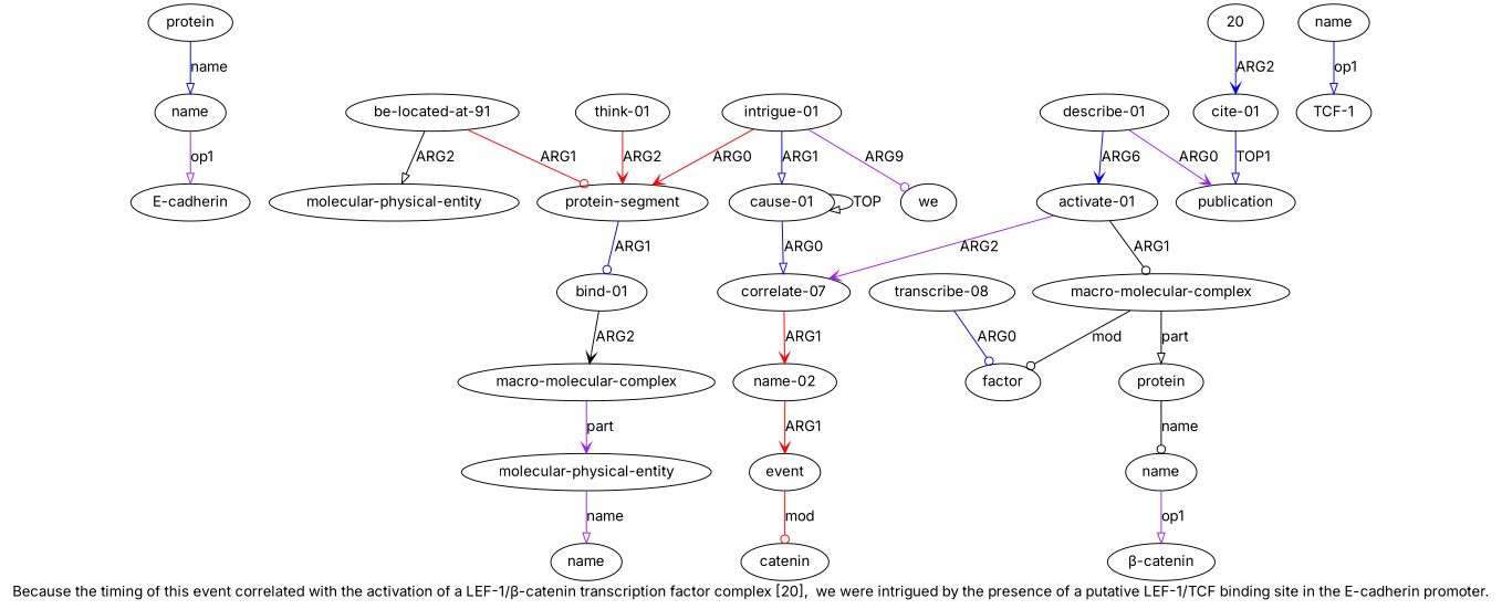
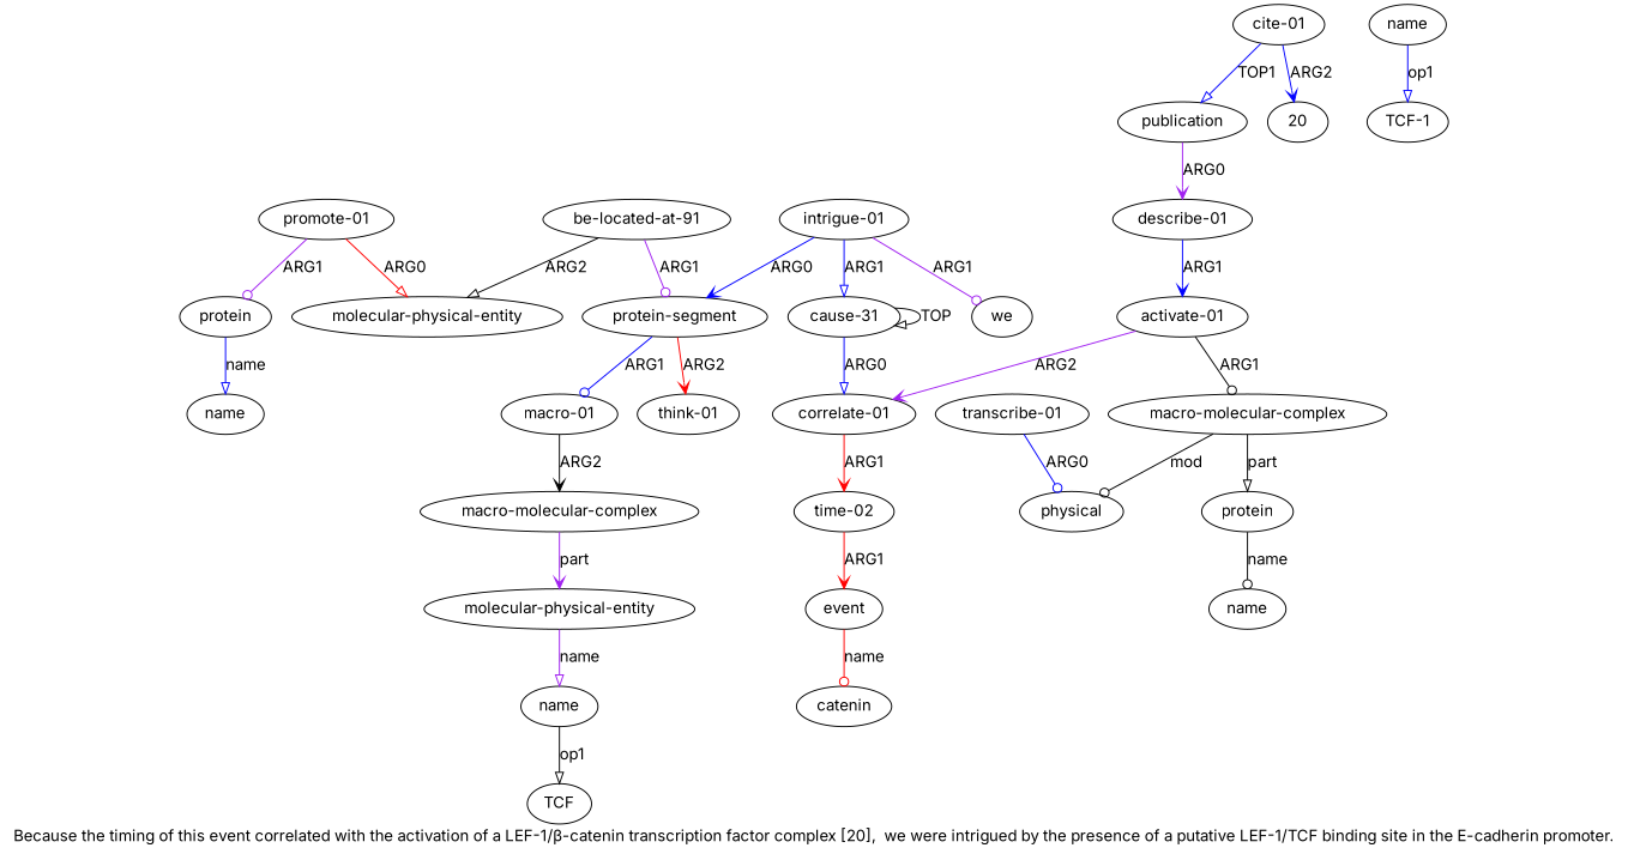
  digraph {
    fontname=Inter
    label="Because the timing of this event correlated with the activation of a LEF-1/β-catenin transcription factor complex [20],  we were intrigued by the presence of a putative LEF-1/TCF binding site in the E-cadherin promoter."
    node [color=black fontname=Inter gold_ind=-1 gold_label=name test_ind=-1 test_label=name]
    edge [arrowhead=onormal color=purple fontname=Inter gold_label=ARG1 test_label=ARG1]
    n1 [gold_ind=20 label=name test_ind=20]
-   n2 [gold_label="E-cadherin" label="E-cadherin" test_label="E-cadherin"]
-   n3 [gold_ind=21 gold_label="bind-01" label="bind-01" test_ind=21 test_label="bind-01"]
+   n3 [gold_ind=21 gold_label="bind-01" label="macro-01" test_ind=21 test_label="bind-01"]
    n4 [gold_ind=22 gold_label="macro-molecular-complex" label="macro-molecular-complex" test_ind=22 test_label="macro-molecular-complex"]
    n5 [gold_ind=25 gold_label="molecular-physical-entity" label="molecular-physical-entity" test_ind=25 test_label="molecular-physical-entity"]
    n6 [gold_ind=15 gold_label="protein-segment" label="protein-segment" test_ind=15 test_label="protein-segment"]
    n7 [gold_ind=26 label=name test_ind=26]
    n8 [gold_ind=24 label=name test_ind=24]
    n9 [gold_label="LEF-1" label="TCF-1" test_label="LEF-1"]
+   n10 [gold_label=TCF label=TCF test_label=TCF]
    n11 [gold_ind=27 gold_label="think-01" label="think-01" test_ind=27 test_label="think-01"]
    n12 [gold_ind=28 gold_label=we label=we test_ind=28 test_label=we]
    n13 [gold_label=20 label=20 test_label=20]
-   n14 [gold_label="β-catenin" label="β-catenin" test_label="β-catenin"]
    n15 [gold_ind=14 gold_label="intrigue-01" label="intrigue-01" test_ind=14 test_label="intrigue-01"]
-   n16 [gold_ind=0 gold_label="cause-01" label="cause-01" test_ind=0 test_label="cause-01"]
+   n16 [gold_ind=0 gold_label="cause-01" label="cause-31" test_ind=0 test_label="cause-01"]
    n17 [gold_ind=17 gold_label="molecular-physical-entity" label="molecular-physical-entity" test_ind=17 test_label="molecular-physical-entity"]
    n18 [gold_ind=16 gold_label="be-located-at-91" label="be-located-at-91" test_ind=16 test_label="be-located-at-91"]
    n19 [gold_ind=11 gold_label="describe-01" label="describe-01" test_ind=11 test_label="describe-01"]
    n20 [gold_ind=12 gold_label=publication label=publication test_ind=12 test_label=publication]
    n21 [gold_ind=5 gold_label="activate-01" label="activate-01" test_ind=5 test_label="activate-01"]
    n22 [gold_ind=6 gold_label="macro-molecular-complex" label="macro-molecular-complex" test_ind=6 test_label="macro-molecular-complex"]
-   n23 [gold_ind=1 gold_label="correlate-01" label="correlate-07" test_ind=1 test_label="correlate-01"]
-   n24 [gold_ind=9 gold_label=factor label=factor test_ind=9 test_label=factor]
+   n23 [gold_ind=1 gold_label="correlate-01" label="correlate-01" test_ind=1 test_label="correlate-01"]
+   n24 [gold_ind=9 gold_label=factor label=physical test_ind=9 test_label=factor]
    n25 [gold_ind=7 gold_label=protein label=protein test_ind=7 test_label=protein]
-   n26 [gold_ind=10 gold_label="transcribe-01" label="transcribe-08" test_ind=10 test_label="transcribe-01"]
+   n26 [gold_ind=10 gold_label="transcribe-01" label="transcribe-01" test_ind=10 test_label="transcribe-01"]
    n27 [gold_ind=13 gold_label="cite-01" label="cite-01" test_ind=13 test_label="cite-01"]
    n28 [gold_ind=19 gold_label=protein label=protein test_ind=19 test_label=protein]
-   n30 [gold_ind=2 gold_label="time-02" label="name-02" test_ind=2 test_label="time-02"]
+   n29 [gold_ind=18 gold_label="promote-01" label="promote-01" test_ind=18 test_label="promote-01"]
+   n30 [gold_ind=2 gold_label="time-02" label="time-02" test_ind=2 test_label="time-02"]
    n31 [gold_ind=3 gold_label=event label=event test_ind=3 test_label=event]
    n32 [gold_ind=4 gold_label=this label=catenin test_ind=4 test_label=this]
    n33 [gold_ind=8 label=name test_ind=8]
-   n1 -> n2 [gold_label=op1 label=op1 test_label=op1]
    n3 -> n4 [arrowhead=vee color=black gold_label=ARG2 label=ARG2 test_label=ARG2]
    n4 -> n5 [arrowhead=vee gold_label=part label=part test_label=part]
    n5 -> n7 [gold_label=name label=name test_label=name]
    n6 -> n3 [arrowhead=odot color=blue label=ARG1]
+   n7 -> n10 [color=black gold_label=op1 label=op1 test_label=op1]
    n8 -> n9 [color=blue gold_label=op1 label=op1 test_label=op1]
-   n11 -> n6 [arrowhead=vee color=red gold_label=ARG2 label=ARG2 test_label=ARG2]
-   n15 -> n6 [arrowhead=vee color=red gold_label=ARG0 label=ARG0 test_label=ARG0]
-   n15 -> n12 [arrowhead=odot label=ARG9]
+   n6 -> n11 [arrowhead=vee color=red gold_label=ARG2 label=ARG2 test_label=ARG2]
+   n15 -> n6 [arrowhead=vee color=blue gold_label=ARG0 label=ARG0 test_label=ARG0]
+   n15 -> n12 [arrowhead=odot label=ARG1]
    n15 -> n16 [color=blue label=ARG1]
    n16 -> n16 [color=black gold_label=TOP label=TOP test_label=TOP]
    n16 -> n23 [color=blue gold_label=ARG0 label=ARG0 test_label=ARG0]
-   n18 -> n6 [arrowhead=odot color=red label=ARG1]
+   n18 -> n6 [arrowhead=odot label=ARG1]
    n18 -> n17 [color=black gold_label=ARG2 label=ARG2 test_label=ARG2]
-   n19 -> n20 [arrowhead=vee gold_label=ARG0 label=ARG0 test_label=ARG0]
-   n19 -> n21 [arrowhead=vee color=blue label=ARG6]
+   n20 -> n19 [arrowhead=vee gold_label=ARG0 label=ARG0 test_label=ARG0]
+   n19 -> n21 [arrowhead=vee color=blue label=ARG1]
    n21 -> n22 [arrowhead=odot color=black label=ARG1]
    n21 -> n23 [arrowhead=vee gold_label=ARG2 label=ARG2 test_label=ARG2]
    n22 -> n24 [arrowhead=odot color=black gold_label=mod label=mod test_label=mod]
    n22 -> n25 [color=black gold_label=part label=part test_label=part]
    n23 -> n30 [arrowhead=vee color=red label=ARG1]
    n25 -> n33 [arrowhead=odot color=black gold_label=name label=name test_label=name]
    n26 -> n24 [arrowhead=odot color=blue gold_label=ARG0 label=ARG0 test_label=ARG0]
-   n13 -> n27 [arrowhead=vee color=blue gold_label=ARG2 label=ARG2 test_label=ARG2]
+   n27 -> n13 [arrowhead=vee color=blue gold_label=ARG2 label=ARG2 test_label=ARG2]
    n27 -> n20 [color=blue label=TOP1]
    n28 -> n1 [color=blue gold_label=name label=name test_label=name]
+   n29 -> n17 [color=red gold_label=ARG0 label=ARG0 test_label=ARG0]
+   n29 -> n28 [arrowhead=odot label=ARG1]
    n30 -> n31 [arrowhead=vee color=red label=ARG1]
-   n31 -> n32 [arrowhead=odot color=red gold_label=mod label=mod test_label=mod]
-   n33 -> n14 [gold_label=op1 label=op1 test_label=op1]
+   n31 -> n32 [arrowhead=odot color=red gold_label=mod label=name test_label=mod]
  }
